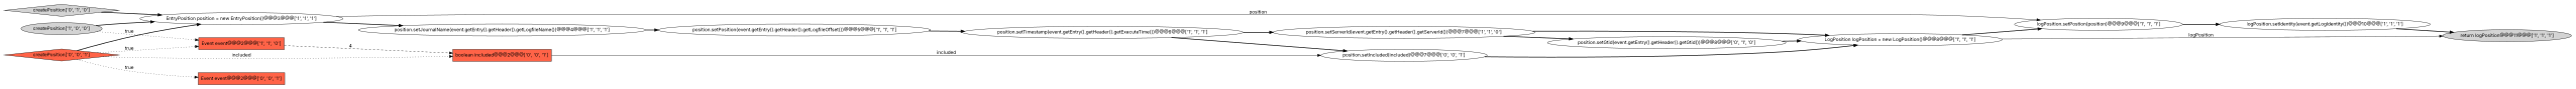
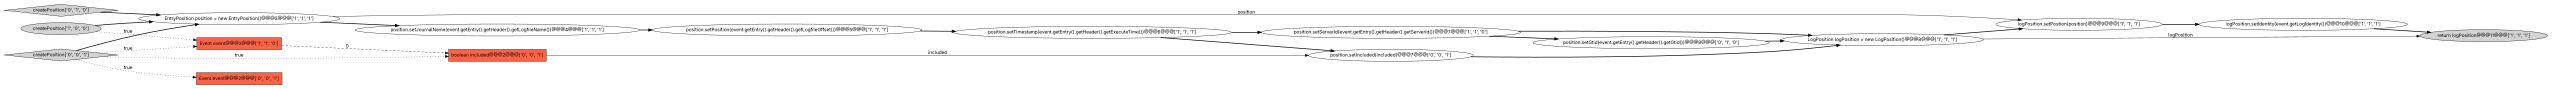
  digraph {
    fontname=Inter
    rankdir=LR
    node [fillcolor=white fontname=Inter shape=ellipse style=filled]
    edge [fontname=Inter style=bold]
    n1 [label="position.setPosition(event.getEntry().getHeader().getLogfileOffset())@@@5@@@['1', '1', '1']"]
    n2 [label="position.setTimestamp(event.getEntry().getHeader().getExecuteTime())@@@6@@@['1', '1', '1']"]
    n3 [label="position.setIncluded(included)@@@7@@@['0', '0', '1']"]
    n4 [label="position.setServerId(event.getEntry().getHeader().getServerId())@@@7@@@['1', '1', '0']"]
    n5 [label="position.setJournalName(event.getEntry().getHeader().getLogfileName())@@@4@@@['1', '1', '1']"]
    n6 [label="EntryPosition position = new EntryPosition()@@@3@@@['1', '1', '1']"]
    n7 [label="logPosition.setPostion(position)@@@9@@@['1', '1', '1']"]
    n8 [label="logPosition.setIdentity(event.getLogIdentity())@@@10@@@['1', '1', '1']"]
    n9 [fillcolor=lightgray label="createPosition['0', '1', '0']" shape=diamond]
    n10 [fillcolor=tomato label="Event event@@@2@@@['1', '1', '0']" shape=box]
    n11 [fillcolor=tomato label="boolean included@@@2@@@['0', '0', '1']" shape=box]
-   n12 [fillcolor=tomato label="createPosition['0', '0', '1']" shape=diamond]
+   n12 [fillcolor=lightgray label="createPosition['0', '0', '1']" shape=diamond]
    n13 [fillcolor=tomato label="Event event@@@2@@@['0', '0', '1']" shape=box]
    n14 [label="LogPosition logPosition = new LogPosition()@@@8@@@['1', '1', '1']"]
    n15 [fillcolor=lightgray label="createPosition['1', '0', '0']"]
    n16 [label="position.setGtid(event.getEntry().getHeader().getGtid())@@@8@@@['0', '1', '0']"]
    n17 [fillcolor=lightgray label="return logPosition@@@11@@@['1', '1', '1']"]
    n1 -> n2
    n2 -> n3
    n2 -> n4
    n3 -> n14
    n4 -> n14
    n4 -> n16
    n5 -> n1
    n6 -> n5
    n6 -> n7 [label=position style=solid]
    n7 -> n8
    n8 -> n17
    n9 -> n6
-   n10 -> n11 [label=4 style=dashed]
+   n10 -> n11 [label=0 style=dashed]
    n11 -> n3 [label=included style=solid]
    n12 -> n6
    n12 -> n10 [label=true style=dotted]
-   n12 -> n11 [label=included style=dotted]
+   n12 -> n11 [label=true style=dotted]
    n12 -> n13 [label=true style=dotted]
    n14 -> n7
    n14 -> n17 [label=logPosition style=solid]
    n15 -> n6
    n15 -> n10 [label=true style=dotted]
    n16 -> n14
  }
